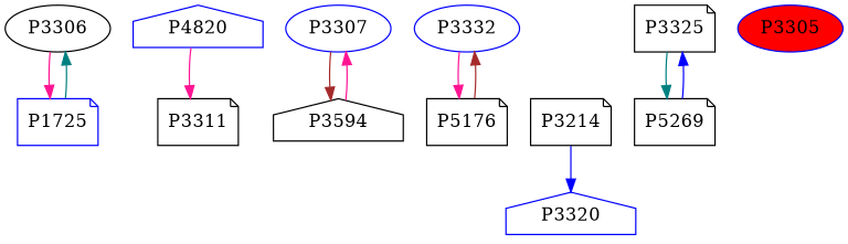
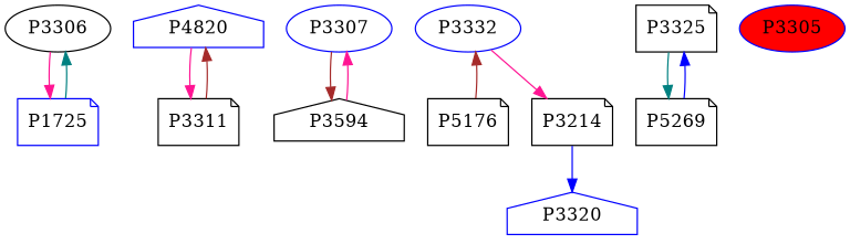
  digraph {
    node [color=black shape=note]
    edge [color=deeppink]
    P3306 [shape=ellipse]
    P1725 [color=blue]
    P4820 [color=blue shape=house]
    P3311
    P3307 [color=blue shape=ellipse]
    P3594 [shape=house]
    P3214
    P3320 [color=blue shape=house]
    P5176
    P3332 [color=blue shape=ellipse]
    P3325
    P5269
    P3305 [color=blue fillcolor=red shape=ellipse style=filled]
    P3306 -> P1725
    P1725 -> P3306 [color=teal]
    P4820 -> P3311
+   P3311 -> P4820 [color=brown]
    P3307 -> P3594 [color=brown]
    P3594 -> P3307
    P3214 -> P3320 [color=blue]
    P5176 -> P3332 [color=brown]
-   P3332 -> P5176
+   P3332 -> P3214
    P3325 -> P5269 [color=teal]
    P5269 -> P3325 [color=blue]
  }
